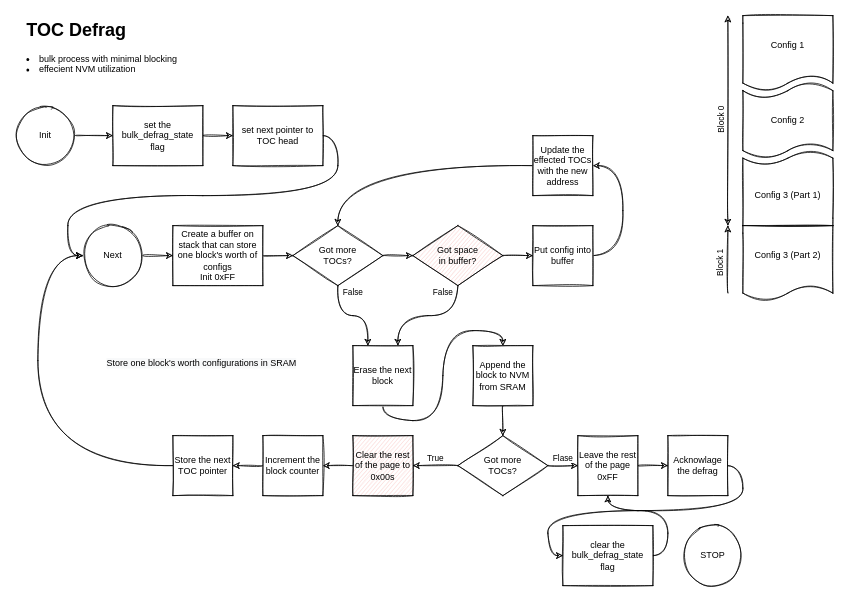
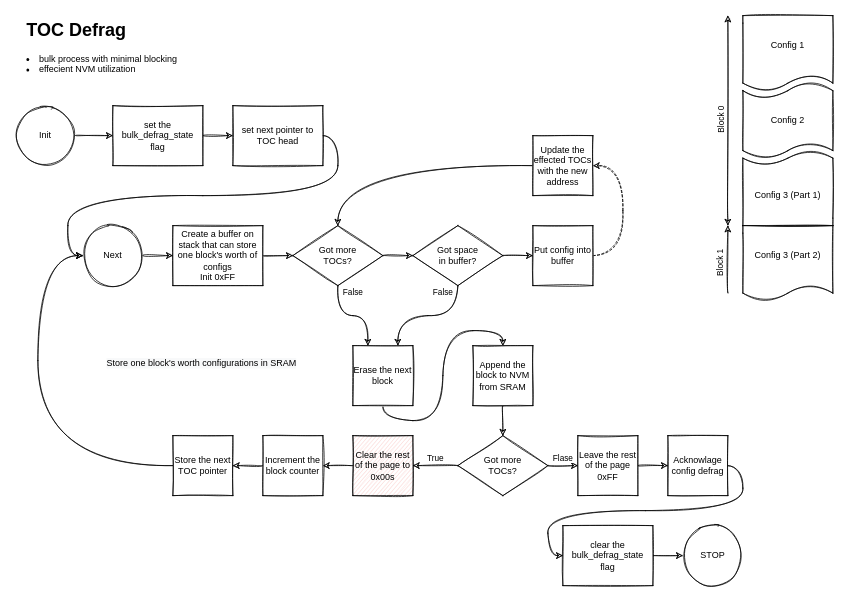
  <mxCell id="0" />
  <mxCell id="1" parent="0" />
  <mxCell id="2" style="edgeStyle=orthogonalEdgeStyle;curved=1;rounded=1;sketch=1;orthogonalLoop=1;jettySize=auto;html=1;exitX=1;exitY=0.5;exitDx=0;exitDy=0;entryX=0;entryY=0.5;entryDx=0;entryDy=0;" parent="1" source="41" target="4" edge="1"><mxGeometry relative="1" as="geometry"><mxPoint x="190" y="340" as="sourcePoint" /></mxGeometry></mxCell>
  <mxCell id="3" style="edgeStyle=orthogonalEdgeStyle;curved=1;rounded=1;sketch=1;orthogonalLoop=1;jettySize=auto;html=1;exitX=1;exitY=0.5;exitDx=0;exitDy=0;entryX=0;entryY=0.5;entryDx=0;entryDy=0;" parent="1" source="4" target="15" edge="1"><mxGeometry relative="1" as="geometry" /></mxCell>
  <mxCell id="4" value="Create a buffer on stack that can store one block's worth of configs&lt;br&gt;Init 0xFF" style="rounded=0;whiteSpace=wrap;html=1;sketch=1;" parent="1" vertex="1"><mxGeometry x="230" y="300" width="120" height="80" as="geometry" /></mxCell>
  <mxCell id="5" style="edgeStyle=orthogonalEdgeStyle;curved=1;rounded=1;sketch=1;orthogonalLoop=1;jettySize=auto;html=1;exitX=0.5;exitY=1;exitDx=0;exitDy=0;startArrow=none;startFill=0;" parent="1" source="6" target="29" edge="1"><mxGeometry relative="1" as="geometry" /></mxCell>
  <mxCell id="6" value="Append the block to NVM from SRAM" style="rounded=0;whiteSpace=wrap;html=1;sketch=1;" parent="1" vertex="1"><mxGeometry x="630" y="460" width="80" height="80" as="geometry" /></mxCell>
  <mxCell id="7" value="&lt;meta charset=&quot;utf-8&quot;&gt;&lt;span style=&quot;color: rgb(0, 0, 0); font-family: helvetica; font-size: 12px; font-style: normal; font-weight: 400; letter-spacing: normal; text-align: center; text-indent: 0px; text-transform: none; word-spacing: 0px; background-color: rgb(248, 249, 250); display: inline; float: none;&quot;&gt;Store one block's worth configurations in SRAM&lt;/span&gt;" style="text;whiteSpace=wrap;html=1;" parent="1" vertex="1"><mxGeometry x="140" y="470" width="280" height="30" as="geometry" /></mxCell>
  <mxCell id="8" style="edgeStyle=orthogonalEdgeStyle;curved=1;rounded=1;sketch=1;orthogonalLoop=1;jettySize=auto;html=1;exitX=1;exitY=0.5;exitDx=0;exitDy=0;entryX=0;entryY=0.5;entryDx=0;entryDy=0;" parent="1" source="10" target="12" edge="1"><mxGeometry relative="1" as="geometry" /></mxCell>
  <mxCell id="9" value="False" style="edgeStyle=orthogonalEdgeStyle;curved=1;rounded=1;sketch=1;orthogonalLoop=1;jettySize=auto;html=1;exitX=0.5;exitY=1;exitDx=0;exitDy=0;entryX=0.75;entryY=0;entryDx=0;entryDy=0;" parent="1" source="10" target="17" edge="1"><mxGeometry x="-0.875" y="-20" relative="1" as="geometry"><mxPoint y="-1" as="offset" /></mxGeometry></mxCell>
- <mxCell id="10" value="Got space&lt;br&gt;in buffer?" style="rhombus;whiteSpace=wrap;html=1;rounded=0;sketch=1;fillColor=#f8cecc;" parent="1" vertex="1"><mxGeometry x="550" y="300" width="120" height="80" as="geometry" /></mxCell>
- <mxCell id="11" style="edgeStyle=orthogonalEdgeStyle;curved=1;rounded=1;sketch=1;orthogonalLoop=1;jettySize=auto;html=1;exitX=1;exitY=0.5;exitDx=0;exitDy=0;entryX=1;entryY=0.5;entryDx=0;entryDy=0;startArrow=none;startFill=0;" parent="1" source="12" target="26" edge="1"><mxGeometry relative="1" as="geometry"><Array as="points"><mxPoint x="830" y="340" /><mxPoint x="830" y="220" /></Array></mxGeometry></mxCell>
+ <mxCell id="10" value="Got space&lt;br&gt;in buffer?" style="rhombus;whiteSpace=wrap;html=1;rounded=0;sketch=1;" parent="1" vertex="1"><mxGeometry x="550" y="300" width="120" height="80" as="geometry" /></mxCell>
+ <mxCell id="11" style="edgeStyle=orthogonalEdgeStyle;curved=1;rounded=1;sketch=1;orthogonalLoop=1;jettySize=auto;html=1;exitX=1;exitY=0.5;exitDx=0;exitDy=0;entryX=1;entryY=0.5;entryDx=0;entryDy=0;startArrow=none;startFill=0;dashed=1;" parent="1" source="12" target="26" edge="1"><mxGeometry relative="1" as="geometry"><Array as="points"><mxPoint x="830" y="340" /><mxPoint x="830" y="220" /></Array></mxGeometry></mxCell>
  <mxCell id="12" value="Put config into buffer" style="rounded=0;whiteSpace=wrap;html=1;sketch=1;" parent="1" vertex="1"><mxGeometry x="710" y="300" width="80" height="80" as="geometry" /></mxCell>
  <mxCell id="13" style="edgeStyle=orthogonalEdgeStyle;curved=1;rounded=1;sketch=1;orthogonalLoop=1;jettySize=auto;html=1;exitX=1;exitY=0.5;exitDx=0;exitDy=0;entryX=0;entryY=0.5;entryDx=0;entryDy=0;" parent="1" source="15" target="10" edge="1"><mxGeometry relative="1" as="geometry" /></mxCell>
  <mxCell id="14" value="False" style="edgeStyle=orthogonalEdgeStyle;curved=1;rounded=1;sketch=1;orthogonalLoop=1;jettySize=auto;html=1;exitX=0.5;exitY=1;exitDx=0;exitDy=0;entryX=0.25;entryY=0;entryDx=0;entryDy=0;" parent="1" source="15" target="17" edge="1"><mxGeometry x="-0.833" y="20" relative="1" as="geometry"><mxPoint y="-1" as="offset" /></mxGeometry></mxCell>
  <mxCell id="15" value="Got more &lt;br&gt;TOCs?" style="rhombus;whiteSpace=wrap;html=1;rounded=0;sketch=1;" parent="1" vertex="1"><mxGeometry x="390" y="300" width="120" height="80" as="geometry" /></mxCell>
  <mxCell id="16" style="edgeStyle=orthogonalEdgeStyle;curved=1;rounded=1;sketch=1;orthogonalLoop=1;jettySize=auto;html=1;exitX=0.5;exitY=1;exitDx=0;exitDy=0;entryX=0.5;entryY=0;entryDx=0;entryDy=0;" parent="1" source="17" target="6" edge="1"><mxGeometry relative="1" as="geometry" /></mxCell>
  <mxCell id="17" value="Erase the next block" style="rounded=0;whiteSpace=wrap;html=1;sketch=1;" parent="1" vertex="1"><mxGeometry x="470" y="460" width="80" height="80" as="geometry" /></mxCell>
  <mxCell id="18" value="Config 1" style="shape=document;whiteSpace=wrap;html=1;boundedLbl=1;rounded=0;sketch=1;size=0.2;" parent="1" vertex="1"><mxGeometry x="990" y="20" width="120" height="100" as="geometry" /></mxCell>
  <mxCell id="19" value="Config 2" style="shape=tape;whiteSpace=wrap;html=1;rounded=0;sketch=1;size=0.2;" parent="1" vertex="1"><mxGeometry x="990" y="110" width="120" height="100" as="geometry" /></mxCell>
  <mxCell id="20" style="edgeStyle=orthogonalEdgeStyle;curved=1;rounded=1;sketch=1;orthogonalLoop=1;jettySize=auto;html=1;startArrow=classic;startFill=1;" parent="1" edge="1"><mxGeometry relative="1" as="geometry"><mxPoint x="970" y="300" as="sourcePoint" /><mxPoint x="970" y="20" as="targetPoint" /></mxGeometry></mxCell>
  <mxCell id="21" value="Block 0" style="edgeLabel;html=1;align=center;verticalAlign=middle;resizable=0;points=[];rotation=270;" parent="20" vertex="1" connectable="0"><mxGeometry x="0.11" y="2" relative="1" as="geometry"><mxPoint x="-8" y="15" as="offset" /></mxGeometry></mxCell>
  <mxCell id="22" value="Config 3 (Part 1)" style="shape=document;whiteSpace=wrap;html=1;boundedLbl=1;rounded=0;sketch=1;size=0.2;direction=west;" parent="1" vertex="1"><mxGeometry x="990" y="200" width="120" height="100" as="geometry" /></mxCell>
  <mxCell id="23" value="Block 1" style="edgeStyle=orthogonalEdgeStyle;curved=1;rounded=1;sketch=1;orthogonalLoop=1;jettySize=auto;html=1;startArrow=none;startFill=0;horizontal=0;" parent="1" edge="1"><mxGeometry x="-0.111" y="10" relative="1" as="geometry"><mxPoint x="970" y="300" as="targetPoint" /><mxPoint x="970" y="390" as="sourcePoint" /><mxPoint as="offset" /></mxGeometry></mxCell>
  <mxCell id="24" value="Config 3 (Part 2)" style="shape=document;whiteSpace=wrap;html=1;boundedLbl=1;rounded=0;sketch=1;size=0.2;" parent="1" vertex="1"><mxGeometry x="990" y="300" width="120" height="100" as="geometry" /></mxCell>
  <mxCell id="25" style="edgeStyle=orthogonalEdgeStyle;curved=1;rounded=1;sketch=1;orthogonalLoop=1;jettySize=auto;html=1;exitX=0;exitY=0.5;exitDx=0;exitDy=0;entryX=0.5;entryY=0;entryDx=0;entryDy=0;startArrow=none;startFill=0;" parent="1" source="26" target="15" edge="1"><mxGeometry relative="1" as="geometry" /></mxCell>
  <mxCell id="26" value="Update the effected TOCs with the new address" style="rounded=0;whiteSpace=wrap;html=1;sketch=1;" parent="1" vertex="1"><mxGeometry x="710" y="180" width="80" height="80" as="geometry" /></mxCell>
  <mxCell id="27" value="Flase" style="edgeStyle=orthogonalEdgeStyle;curved=1;rounded=1;sketch=1;orthogonalLoop=1;jettySize=auto;html=1;exitX=1;exitY=0.5;exitDx=0;exitDy=0;entryX=0;entryY=0.5;entryDx=0;entryDy=0;startArrow=none;startFill=0;" parent="1" source="29" target="31" edge="1"><mxGeometry y="10" relative="1" as="geometry"><mxPoint as="offset" /></mxGeometry></mxCell>
  <mxCell id="28" value="True" style="edgeStyle=orthogonalEdgeStyle;curved=1;rounded=1;sketch=1;orthogonalLoop=1;jettySize=auto;html=1;exitX=0;exitY=0.5;exitDx=0;exitDy=0;entryX=1;entryY=0.5;entryDx=0;entryDy=0;startArrow=none;startFill=0;" parent="1" source="29" target="33" edge="1"><mxGeometry y="-10" relative="1" as="geometry"><mxPoint as="offset" /></mxGeometry></mxCell>
  <mxCell id="29" value="Got more&lt;br&gt;TOCs?" style="rhombus;whiteSpace=wrap;html=1;rounded=0;sketch=1;" parent="1" vertex="1"><mxGeometry x="610" y="580" width="120" height="80" as="geometry" /></mxCell>
  <mxCell id="30" style="edgeStyle=orthogonalEdgeStyle;curved=1;rounded=1;sketch=1;orthogonalLoop=1;jettySize=auto;html=1;exitX=1;exitY=0.5;exitDx=0;exitDy=0;entryX=0;entryY=0.5;entryDx=0;entryDy=0;startArrow=none;startFill=0;" parent="1" source="31" target="35" edge="1"><mxGeometry relative="1" as="geometry" /></mxCell>
  <mxCell id="31" value="Leave the rest of the page 0xFF" style="rounded=0;whiteSpace=wrap;html=1;sketch=1;" parent="1" vertex="1"><mxGeometry x="770" y="580" width="80" height="80" as="geometry" /></mxCell>
  <mxCell id="32" style="edgeStyle=orthogonalEdgeStyle;curved=1;rounded=1;sketch=1;orthogonalLoop=1;jettySize=auto;html=1;exitX=0;exitY=0.5;exitDx=0;exitDy=0;entryX=1;entryY=0.5;entryDx=0;entryDy=0;startArrow=none;startFill=0;" parent="1" source="33" target="38" edge="1"><mxGeometry relative="1" as="geometry" /></mxCell>
  <mxCell id="33" value="Clear the rest of the page to 0x00s" style="rounded=0;whiteSpace=wrap;html=1;sketch=1;fillColor=#f8cecc;" parent="1" vertex="1"><mxGeometry x="470" y="580" width="80" height="80" as="geometry" /></mxCell>
  <mxCell id="34" style="edgeStyle=orthogonalEdgeStyle;curved=1;rounded=1;sketch=1;orthogonalLoop=1;jettySize=auto;html=1;exitX=1;exitY=0.5;exitDx=0;exitDy=0;entryX=0;entryY=0.5;entryDx=0;entryDy=0;startArrow=none;startFill=0;" parent="1" source="35" target="47" edge="1"><mxGeometry relative="1" as="geometry" /></mxCell>
- <mxCell id="35" value="Acknowlage&lt;br&gt;the defrag" style="rounded=0;whiteSpace=wrap;html=1;sketch=1;" parent="1" vertex="1"><mxGeometry x="890" y="580" width="80" height="80" as="geometry" /></mxCell>
+ <mxCell id="35" value="Acknowlage&lt;br&gt;config defrag" style="rounded=0;whiteSpace=wrap;html=1;sketch=1;" parent="1" vertex="1"><mxGeometry x="890" y="580" width="80" height="80" as="geometry" /></mxCell>
  <mxCell id="36" value="STOP" style="ellipse;whiteSpace=wrap;html=1;aspect=fixed;rounded=0;sketch=1;" parent="1" vertex="1"><mxGeometry x="910" y="700" width="80" height="80" as="geometry" /></mxCell>
  <mxCell id="37" style="edgeStyle=orthogonalEdgeStyle;curved=1;rounded=1;sketch=1;orthogonalLoop=1;jettySize=auto;html=1;exitX=0;exitY=0.5;exitDx=0;exitDy=0;entryX=1;entryY=0.5;entryDx=0;entryDy=0;startArrow=none;startFill=0;" parent="1" source="38" target="40" edge="1"><mxGeometry relative="1" as="geometry" /></mxCell>
  <mxCell id="38" value="Increment the block counter" style="rounded=0;whiteSpace=wrap;html=1;sketch=1;" parent="1" vertex="1"><mxGeometry x="350" y="580" width="80" height="80" as="geometry" /></mxCell>
  <mxCell id="39" style="edgeStyle=orthogonalEdgeStyle;curved=1;rounded=1;sketch=1;orthogonalLoop=1;jettySize=auto;html=1;exitX=0;exitY=0.5;exitDx=0;exitDy=0;entryX=0;entryY=0.5;entryDx=0;entryDy=0;startArrow=none;startFill=0;" parent="1" source="40" target="41" edge="1"><mxGeometry relative="1" as="geometry"><mxPoint x="70" y="340" as="targetPoint" /><Array as="points"><mxPoint x="50" y="620" /><mxPoint x="50" y="340" /></Array></mxGeometry></mxCell>
  <mxCell id="40" value="Store the next TOC pointer" style="rounded=0;whiteSpace=wrap;html=1;sketch=1;" parent="1" vertex="1"><mxGeometry x="230" y="580" width="80" height="80" as="geometry" /></mxCell>
  <mxCell id="41" value="Next" style="ellipse;whiteSpace=wrap;html=1;aspect=fixed;rounded=0;sketch=1;" parent="1" vertex="1"><mxGeometry x="110" y="300" width="80" height="80" as="geometry" /></mxCell>
  <mxCell id="42" style="edgeStyle=orthogonalEdgeStyle;curved=1;rounded=1;sketch=1;orthogonalLoop=1;jettySize=auto;html=1;exitX=1;exitY=0.5;exitDx=0;exitDy=0;startArrow=none;startFill=0;" parent="1" source="43" target="45" edge="1"><mxGeometry relative="1" as="geometry" /></mxCell>
  <mxCell id="43" value="Init" style="ellipse;whiteSpace=wrap;html=1;aspect=fixed;rounded=0;sketch=1;" parent="1" vertex="1"><mxGeometry x="20" y="140" width="80" height="80" as="geometry" /></mxCell>
  <mxCell id="44" value="" style="edgeStyle=orthogonalEdgeStyle;curved=1;rounded=1;sketch=1;orthogonalLoop=1;jettySize=auto;html=1;startArrow=none;startFill=0;" parent="1" source="45" target="49" edge="1"><mxGeometry relative="1" as="geometry" /></mxCell>
  <mxCell id="45" value="set the bulk_defrag_state flag" style="rounded=0;whiteSpace=wrap;html=1;sketch=1;" parent="1" vertex="1"><mxGeometry x="150" y="140" width="120" height="80" as="geometry" /></mxCell>
- <mxCell id="46" style="edgeStyle=orthogonalEdgeStyle;curved=1;rounded=1;sketch=1;orthogonalLoop=1;jettySize=auto;html=1;exitX=1;exitY=0.5;exitDx=0;exitDy=0;startArrow=none;startFill=0;" parent="1" source="47" target="31" edge="1"><mxGeometry relative="1" as="geometry" /></mxCell>
+ <mxCell id="46" style="edgeStyle=orthogonalEdgeStyle;curved=1;rounded=1;sketch=1;orthogonalLoop=1;jettySize=auto;html=1;exitX=1;exitY=0.5;exitDx=0;exitDy=0;entryX=0;entryY=0.5;entryDx=0;entryDy=0;startArrow=none;startFill=0;" parent="1" source="47" target="36" edge="1"><mxGeometry relative="1" as="geometry" /></mxCell>
  <mxCell id="47" value="clear the bulk_defrag_state flag" style="rounded=0;whiteSpace=wrap;html=1;sketch=1;" parent="1" vertex="1"><mxGeometry x="750" y="700" width="120" height="80" as="geometry" /></mxCell>
  <mxCell id="48" style="edgeStyle=orthogonalEdgeStyle;curved=1;rounded=1;sketch=1;orthogonalLoop=1;jettySize=auto;html=1;exitX=1;exitY=0.5;exitDx=0;exitDy=0;entryX=0;entryY=0.5;entryDx=0;entryDy=0;startArrow=none;startFill=0;" parent="1" source="49" target="41" edge="1"><mxGeometry relative="1" as="geometry" /></mxCell>
  <mxCell id="49" value="set next pointer to TOC head" style="rounded=0;whiteSpace=wrap;html=1;sketch=1;" parent="1" vertex="1"><mxGeometry x="310" y="140" width="120" height="80" as="geometry" /></mxCell>
  <mxCell id="50" value="&lt;h1&gt;TOC Defrag&lt;/h1&gt;&lt;li&gt;bulk process with minimal blocking&lt;/li&gt;&lt;li&gt;effecient NVM utilization&lt;/li&gt;" style="text;html=1;strokeColor=none;fillColor=none;spacing=5;spacingTop=-20;whiteSpace=wrap;overflow=hidden;rounded=0;sketch=1;" parent="1" vertex="1"><mxGeometry x="30" y="20" width="280" height="80" as="geometry" /></mxCell>
